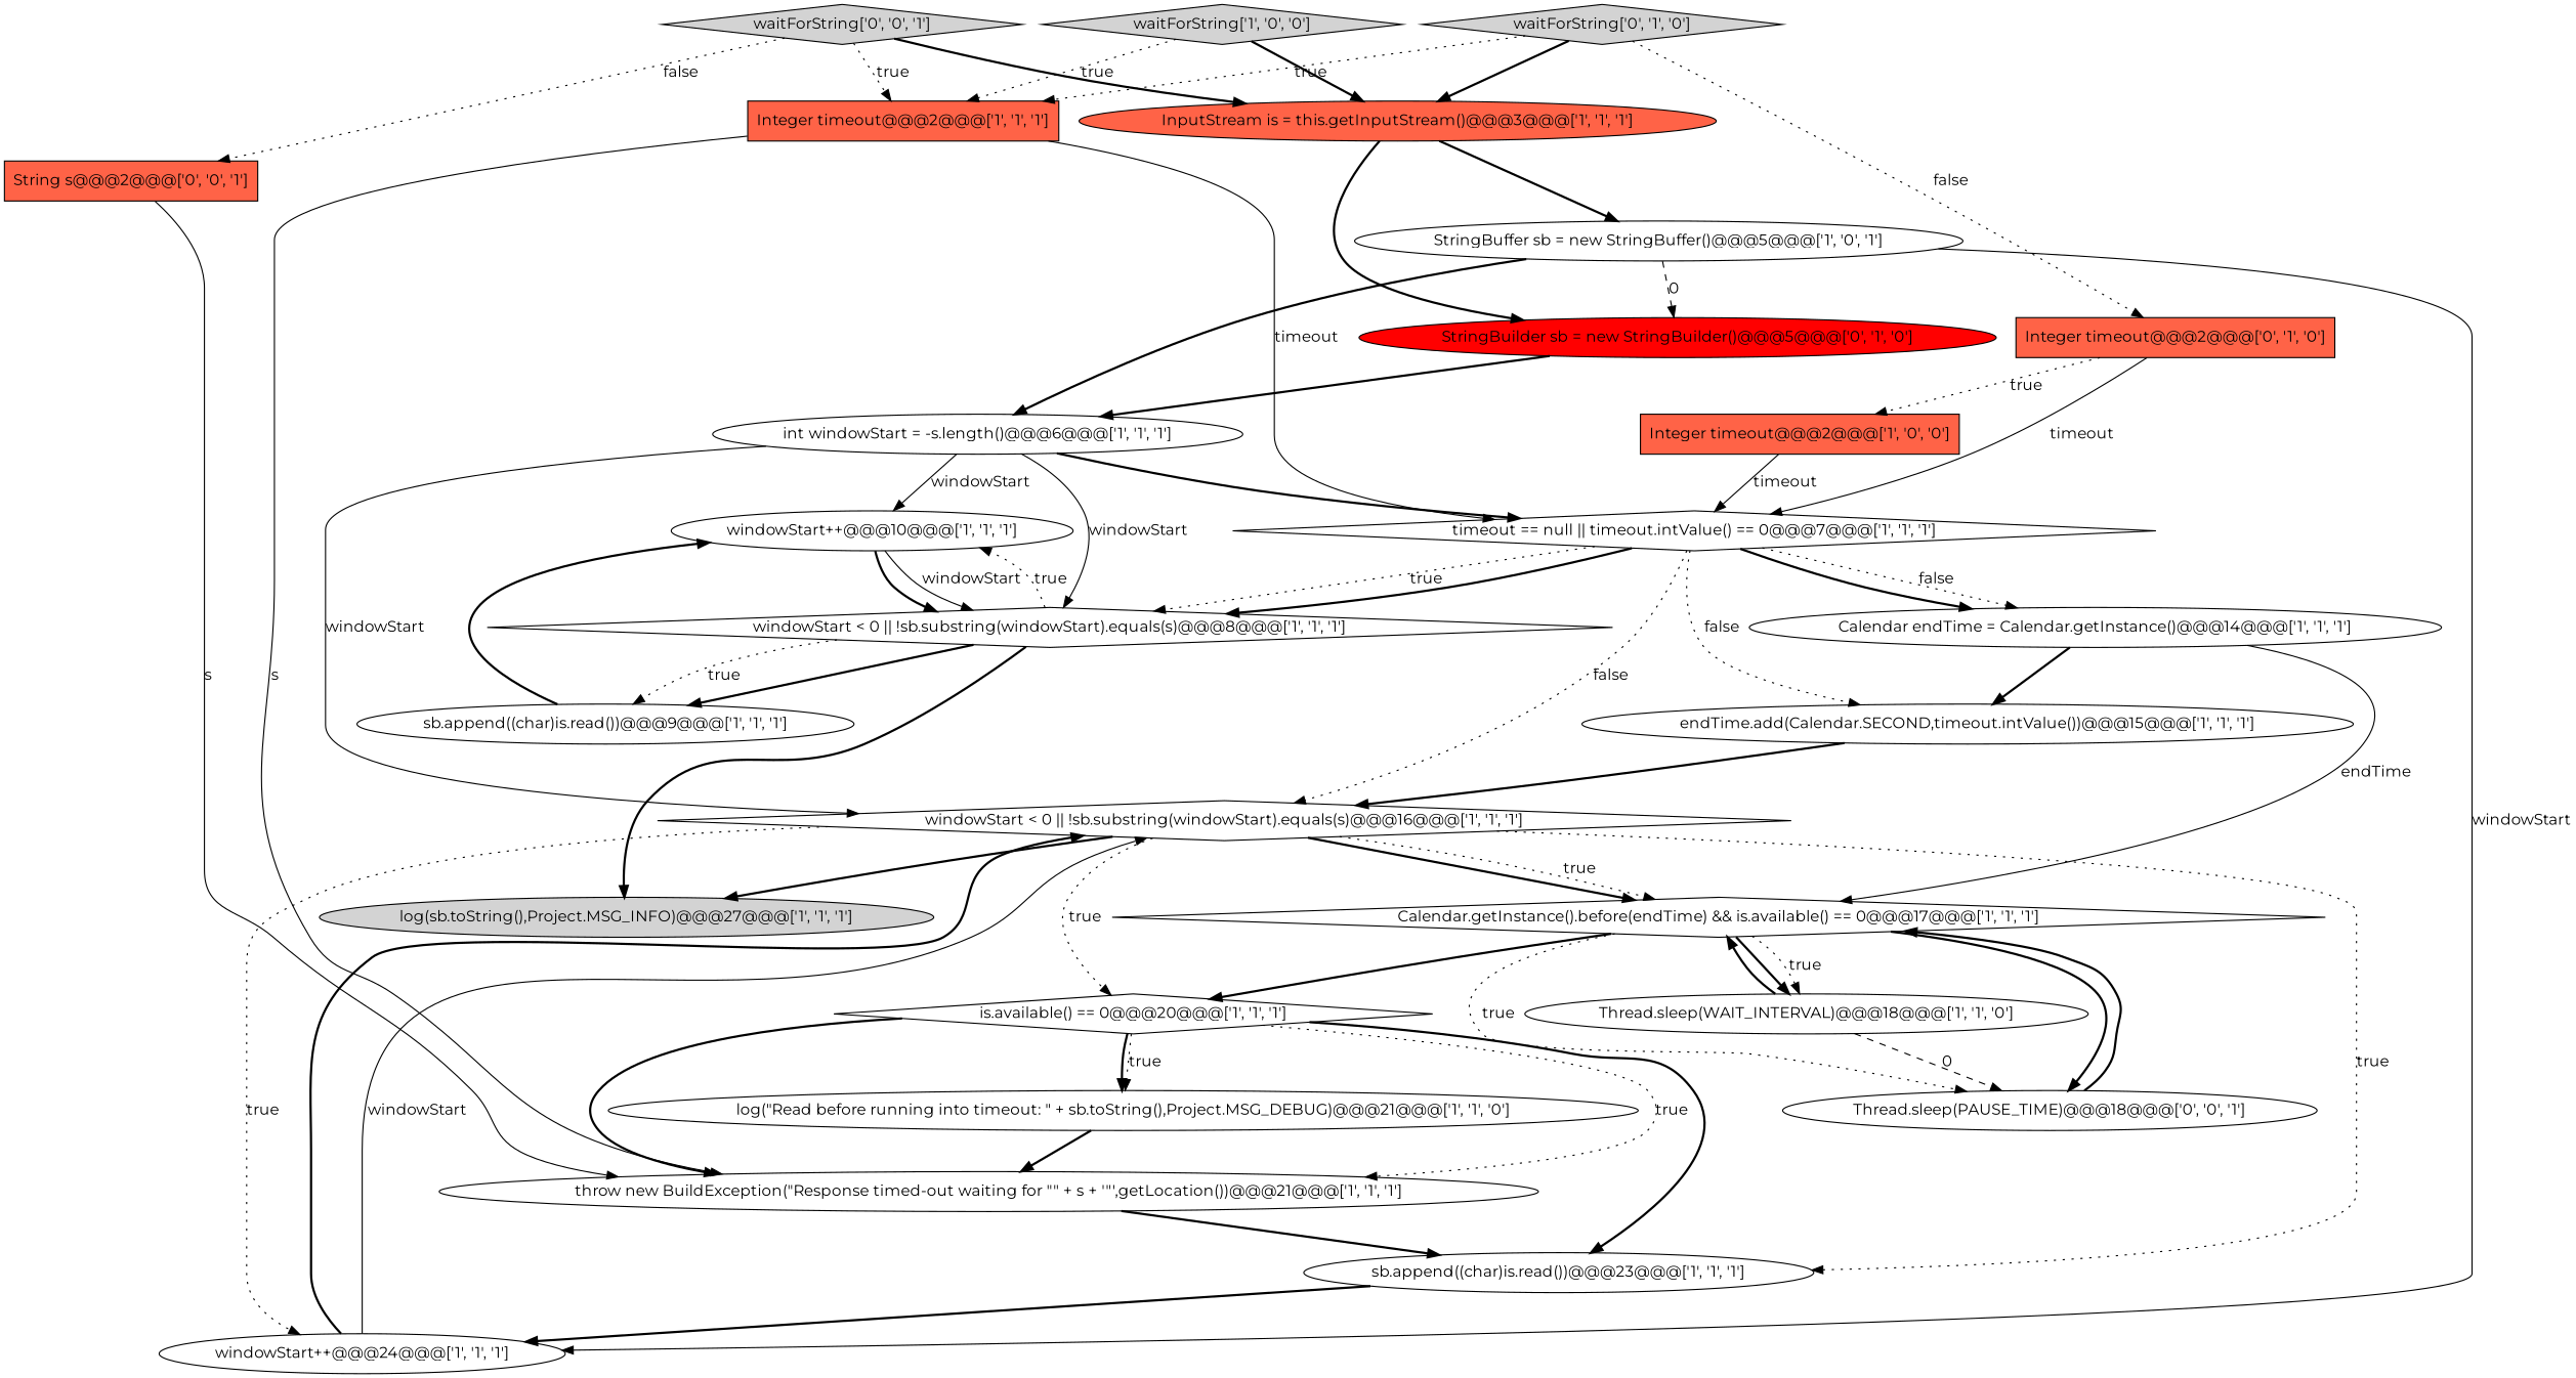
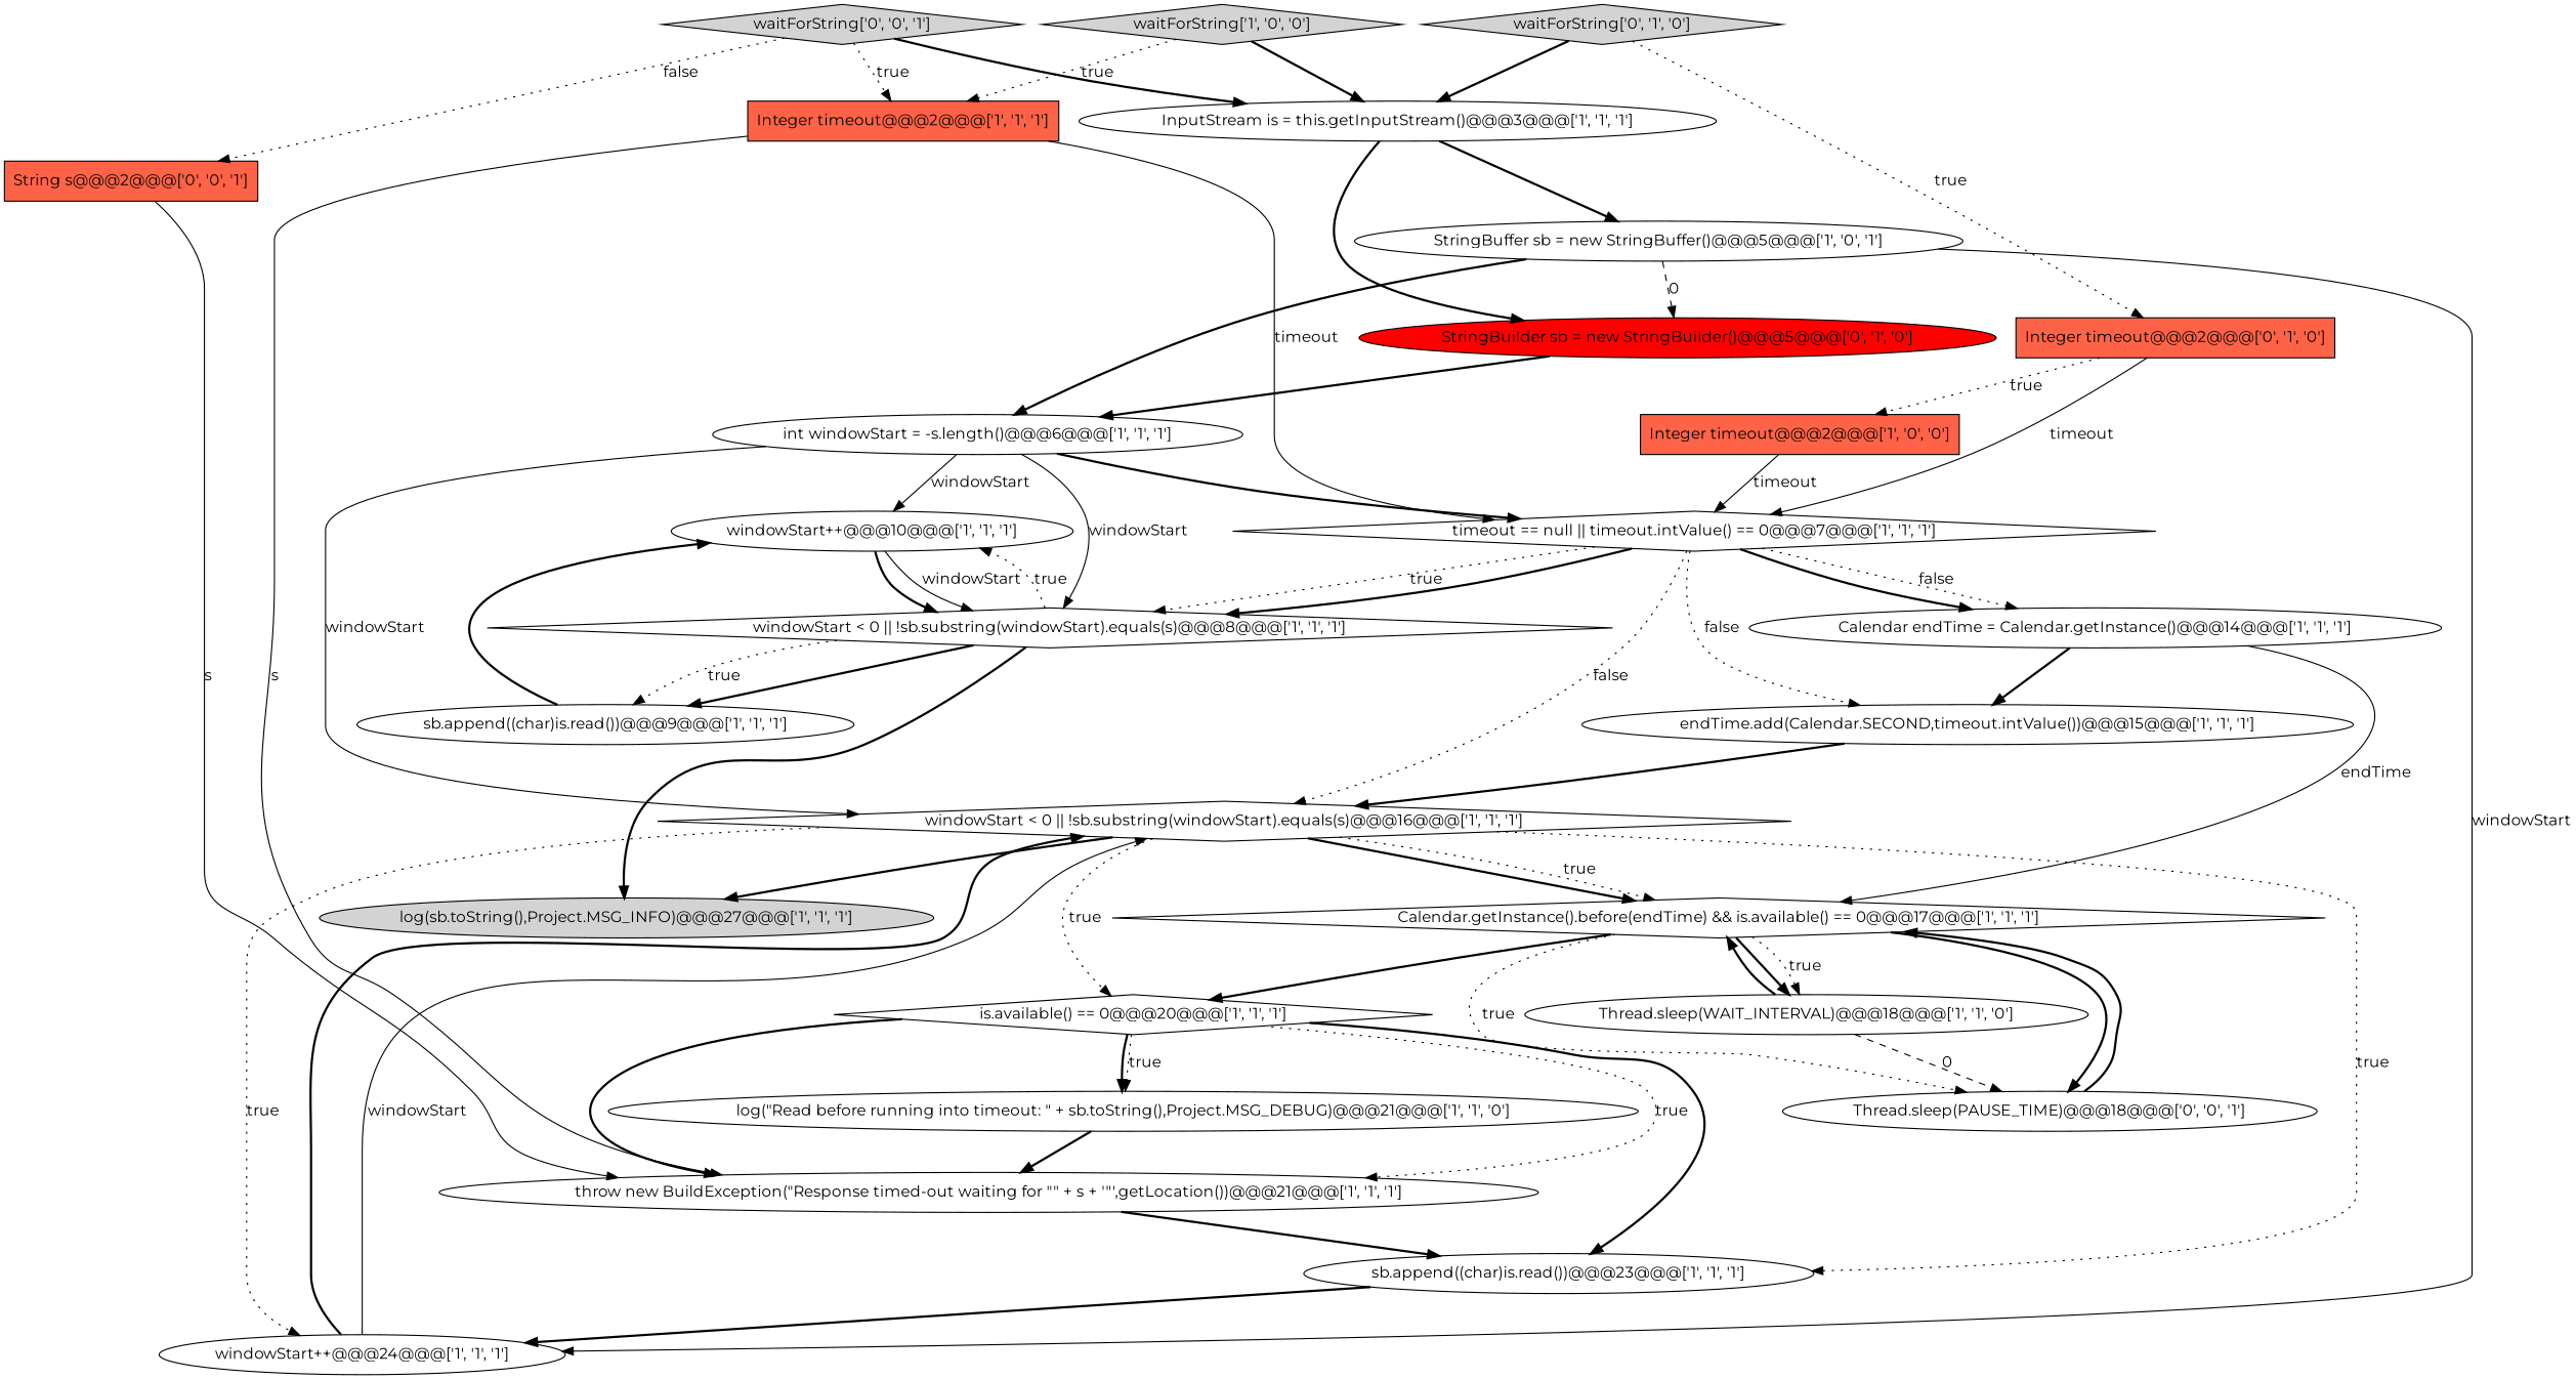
  digraph {
    fontname=Montserrat
    node [fillcolor=white fontname=Montserrat shape=ellipse style=filled]
    edge [fontname=Montserrat style=bold]
    n1 [label="int windowStart = -s.length()@@@6@@@['1', '1', '1']"]
    n2 [label="windowStart++@@@10@@@['1', '1', '1']"]
    n3 [label="windowStart < 0 || !sb.substring(windowStart).equals(s)@@@16@@@['1', '1', '1']" shape=diamond]
    n4 [label="timeout == null || timeout.intValue() == 0@@@7@@@['1', '1', '1']" shape=diamond]
    n5 [label="windowStart < 0 || !sb.substring(windowStart).equals(s)@@@8@@@['1', '1', '1']" shape=diamond]
    n6 [label="windowStart++@@@24@@@['1', '1', '1']"]
    n7 [label="Calendar.getInstance().before(endTime) && is.available() == 0@@@17@@@['1', '1', '1']" shape=diamond]
    n8 [fillcolor=lightgray label="log(sb.toString(),Project.MSG_INFO)@@@27@@@['1', '1', '1']"]
    n9 [label="sb.append((char)is.read())@@@23@@@['1', '1', '1']"]
    n10 [label="is.available() == 0@@@20@@@['1', '1', '1']" shape=diamond]
    n11 [label="endTime.add(Calendar.SECOND,timeout.intValue())@@@15@@@['1', '1', '1']"]
    n12 [label="Calendar endTime = Calendar.getInstance()@@@14@@@['1', '1', '1']"]
    n13 [label="sb.append((char)is.read())@@@9@@@['1', '1', '1']"]
    n14 [label="log(\"Read before running into timeout: \" + sb.toString(),Project.MSG_DEBUG)@@@21@@@['1', '1', '0']"]
    n15 [label="throw new BuildException(\"Response timed-out waiting for \"\" + s + '\"',getLocation())@@@21@@@['1', '1', '1']"]
    n16 [fillcolor=lightgray label="waitForString['0', '1', '0']" shape=diamond]
    n17 [fillcolor=tomato label="Integer timeout@@@2@@@['1', '1', '1']" shape=box]
    n18 [fillcolor=tomato label="Integer timeout@@@2@@@['0', '1', '0']" shape=box]
-   n19 [fillcolor=tomato label="InputStream is = this.getInputStream()@@@3@@@['1', '1', '1']"]
+   n19 [label="InputStream is = this.getInputStream()@@@3@@@['1', '1', '1']"]
    n20 [fillcolor=tomato label="Integer timeout@@@2@@@['1', '0', '0']" shape=box]
    n21 [label="StringBuffer sb = new StringBuffer()@@@5@@@['1', '0', '1']"]
    n22 [fillcolor=red label="StringBuilder sb = new StringBuilder()@@@5@@@['0', '1', '0']"]
    n23 [label="Thread.sleep(PAUSE_TIME)@@@18@@@['0', '0', '1']"]
    n24 [label="Thread.sleep(WAIT_INTERVAL)@@@18@@@['1', '1', '0']"]
    n25 [fillcolor=lightgray label="waitForString['0', '0', '1']" shape=diamond]
    n26 [fillcolor=tomato label="String s@@@2@@@['0', '0', '1']" shape=box]
    n27 [fillcolor=lightgray label="waitForString['1', '0', '0']" shape=diamond]
    n1 -> n2 [label=windowStart style=solid]
    n1 -> n3 [label=windowStart style=solid]
    n1 -> n4
    n1 -> n5 [label=windowStart style=solid]
    n2 -> n5
    n2 -> n5 [label=windowStart style=solid]
    n3 -> n6 [label=true style=dotted]
    n3 -> n7
    n3 -> n7 [label=true style=dotted]
    n3 -> n8
    n3 -> n9 [label=true style=dotted]
    n3 -> n10 [label=true style=dotted]
    n4 -> n3 [label=false style=dotted]
    n4 -> n5 [label=true style=dotted]
    n4 -> n5
    n4 -> n11 [label=false style=dotted]
    n4 -> n12 [label=false style=dotted]
    n4 -> n12
    n5 -> n2 [label=true style=dotted]
    n5 -> n8
    n5 -> n13 [label=true style=dotted]
    n5 -> n13
    n6 -> n3
    n6 -> n3 [label=windowStart style=solid]
    n7 -> n10
    n7 -> n23
    n7 -> n23 [label=true style=dotted]
    n7 -> n24
    n7 -> n24 [label=true style=dotted]
    n9 -> n6
    n10 -> n9
    n10 -> n14 [label=true style=dotted]
    n10 -> n14
    n10 -> n15 [label=true style=dotted]
    n10 -> n15
    n11 -> n3
    n12 -> n7 [label=endTime style=solid]
    n12 -> n11
    n13 -> n2
    n14 -> n15
    n15 -> n9
-   n16 -> n17 [label=true style=dotted]
-   n16 -> n18 [label=false style=dotted]
+   n16 -> n18 [label=true style=dotted]
    n16 -> n19
    n17 -> n4 [label=timeout style=solid]
    n17 -> n15 [label=s style=solid]
    n18 -> n4 [label=timeout style=solid]
    n18 -> n20 [label=true style=dotted]
    n19 -> n21
    n19 -> n22
    n20 -> n4 [label=timeout style=solid]
    n21 -> n1
    n21 -> n6 [label=windowStart style=solid]
    n21 -> n22 [label=0 style=dashed]
    n22 -> n1
    n23 -> n7
    n24 -> n7
    n24 -> n23 [label=0 style=dashed]
    n25 -> n17 [label=true style=dotted]
    n25 -> n19
    n25 -> n26 [label=false style=dotted]
    n26 -> n15 [label=s style=solid]
    n27 -> n17 [label=true style=dotted]
    n27 -> n19
  }
